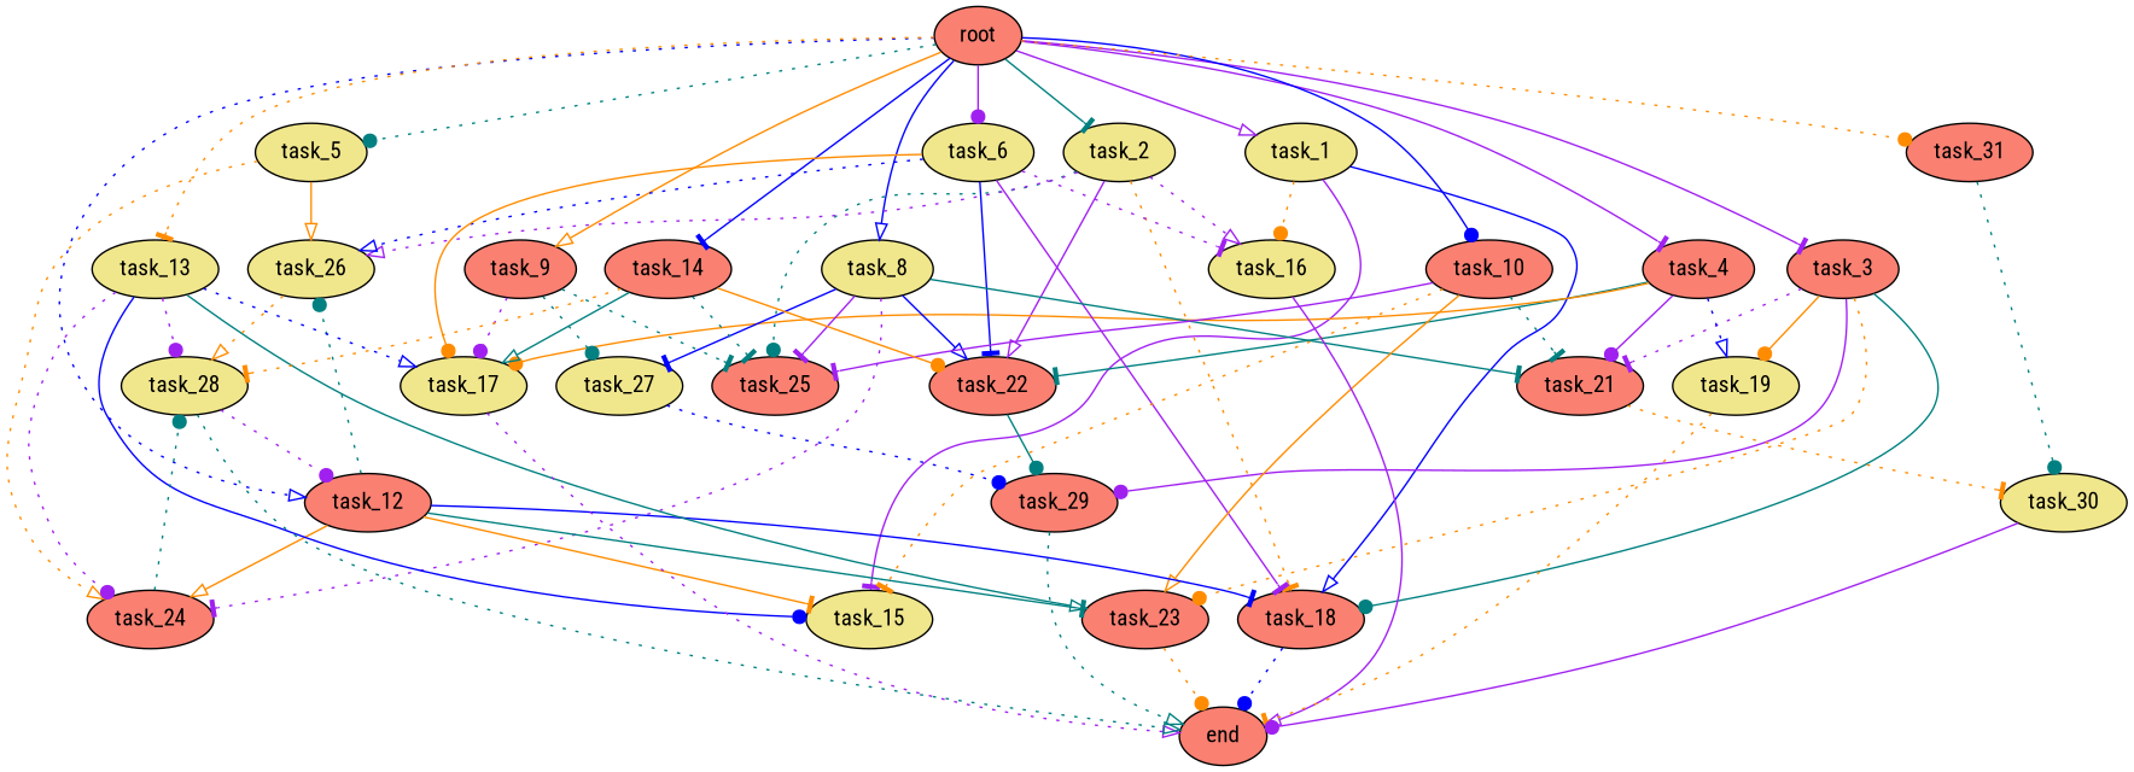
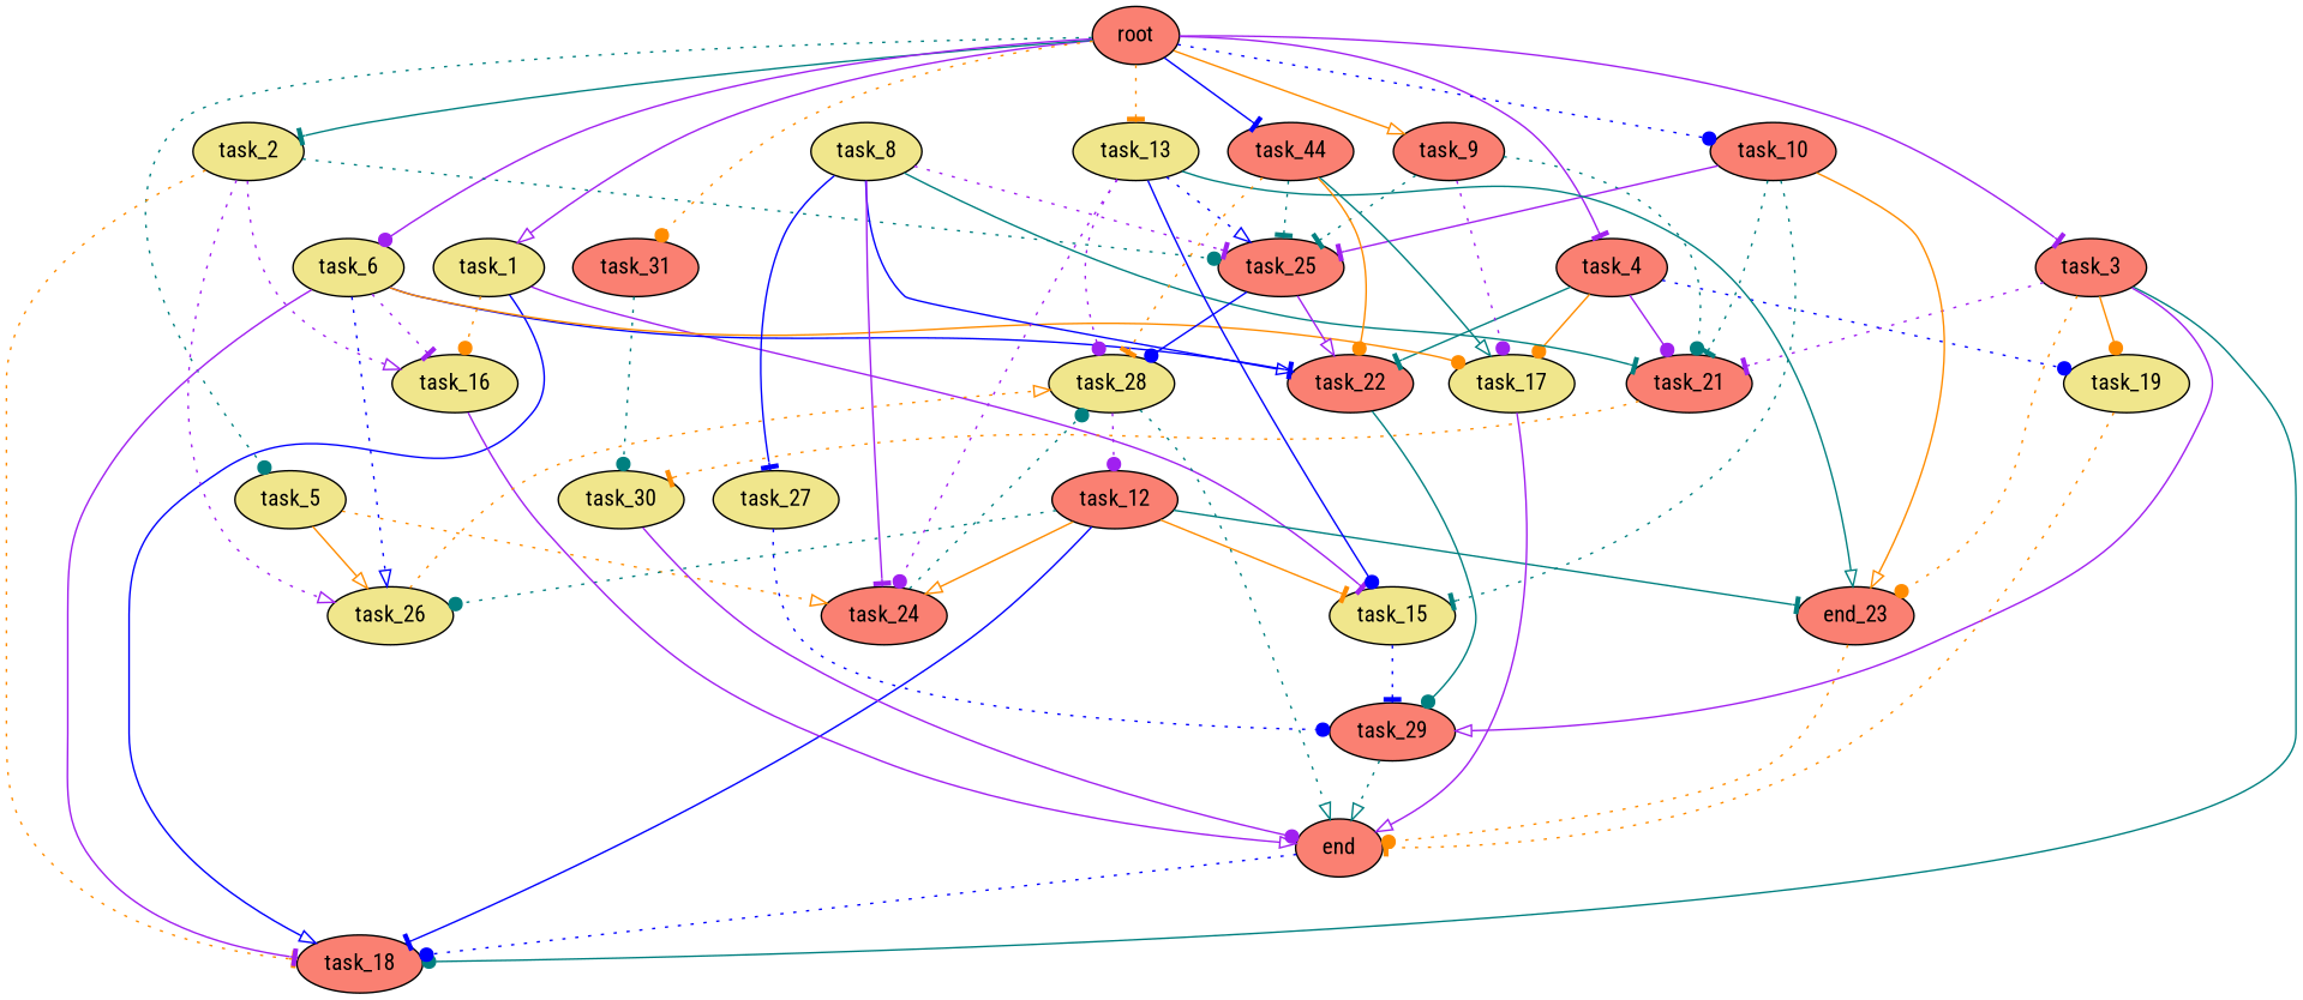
  digraph {
    fontname="Roboto Condensed"
    node [fillcolor=salmon fontname="Roboto Condensed" style=filled]
    edge [arrowhead=dot color=purple fontname="Roboto Condensed" style=solid]
    task_1 [fillcolor=khaki]
    root
    task_2 [fillcolor=khaki]
    task_3
    task_4
    task_5 [fillcolor=khaki]
    task_6 [fillcolor=khaki]
    task_8 [fillcolor=khaki]
    task_9
    task_10
    n11 [label=task_31]
    task_12
    task_13 [fillcolor=khaki]
-   task_14
+   task_14 [label=task_44]
    task_15 [fillcolor=khaki]
    task_16 [fillcolor=khaki]
    task_18
    task_22
    task_25
    task_26 [fillcolor=khaki]
    task_19 [fillcolor=khaki]
    task_21
-   task_23
+   task_23 [label=end_23]
    task_29
    task_17 [fillcolor=khaki]
    task_24
    task_27 [fillcolor=khaki]
    task_30 [fillcolor=khaki]
    task_28 [fillcolor=khaki]
    end
    task_1 -> task_15 [arrowhead=tee]
    task_1 -> task_16 [color=darkorange style=dotted]
    task_1 -> task_18 [arrowhead=onormal color=blue]
    root -> task_1 [arrowhead=onormal]
    root -> task_2 [arrowhead=tee color=teal]
    root -> task_3 [arrowhead=tee]
    root -> task_4 [arrowhead=tee]
    root -> task_5 [color=teal style=dotted]
    root -> task_6
-   root -> task_8 [arrowhead=onormal color=blue]
    root -> task_9 [arrowhead=onormal color=darkorange]
-   root -> task_10 [color=blue]
+   root -> task_10 [color=blue style=dotted]
    root -> n11 [color=darkorange style=dotted]
-   root -> task_12 [arrowhead=onormal color=blue style=dotted]
    root -> task_13 [arrowhead=tee color=darkorange style=dotted]
    root -> task_14 [arrowhead=tee color=blue]
    task_2 -> task_16 [arrowhead=onormal style=dotted]
    task_2 -> task_18 [arrowhead=tee color=darkorange style=dotted]
-   task_2 -> task_22 [arrowhead=onormal]
+   task_25 -> task_22 [arrowhead=onormal]
    task_2 -> task_25 [color=teal style=dotted]
    task_2 -> task_26 [arrowhead=onormal style=dotted]
    task_3 -> task_18 [color=teal]
    task_3 -> task_19 [color=darkorange]
    task_3 -> task_21 [arrowhead=tee style=dotted]
    task_3 -> task_23 [color=darkorange style=dotted]
-   task_3 -> task_29
+   task_3 -> task_29 [arrowhead=onormal]
    task_4 -> task_22 [arrowhead=tee color=teal]
-   task_4 -> task_19 [arrowhead=onormal color=blue style=dotted]
+   task_4 -> task_19 [color=blue style=dotted]
    task_4 -> task_21
    task_4 -> task_17 [color=darkorange]
    task_5 -> task_26 [arrowhead=onormal color=darkorange]
    task_5 -> task_24 [arrowhead=onormal color=darkorange style=dotted]
    task_6 -> task_16 [arrowhead=tee style=dotted]
    task_6 -> task_18 [arrowhead=tee]
    task_6 -> task_22 [arrowhead=tee color=blue]
    task_6 -> task_26 [arrowhead=onormal color=blue style=dotted]
    task_6 -> task_17 [color=darkorange]
    task_8 -> task_22 [arrowhead=onormal color=blue]
-   task_8 -> task_25 [arrowhead=tee]
+   task_8 -> task_25 [arrowhead=tee style=dotted]
    task_8 -> task_21 [arrowhead=tee color=teal]
-   task_8 -> task_24 [arrowhead=tee style=dotted]
+   task_8 -> task_24 [arrowhead=tee]
    task_8 -> task_27 [arrowhead=tee color=blue]
    task_9 -> task_25 [arrowhead=tee color=teal style=dotted]
-   task_9 -> task_27 [color=teal style=dotted]
+   task_9 -> task_21 [color=teal style=dotted]
    task_9 -> task_17 [style=dotted]
-   task_10 -> task_15 [arrowhead=tee color=darkorange style=dotted]
+   task_10 -> task_15 [arrowhead=tee color=teal style=dotted]
    task_10 -> task_25 [arrowhead=tee]
    task_10 -> task_21 [arrowhead=tee color=teal style=dotted]
    task_10 -> task_23 [arrowhead=onormal color=darkorange]
    n11 -> task_30 [color=teal style=dotted]
    task_12 -> task_15 [arrowhead=tee color=darkorange]
    task_12 -> task_18 [arrowhead=tee color=blue]
    task_12 -> task_26 [color=teal style=dotted]
    task_12 -> task_23 [arrowhead=tee color=teal]
    task_12 -> task_24 [arrowhead=onormal color=darkorange]
    task_13 -> task_15 [color=blue]
    task_13 -> task_23 [arrowhead=onormal color=teal]
-   task_13 -> task_17 [arrowhead=onormal color=blue style=dotted]
+   task_13 -> task_25 [arrowhead=onormal color=blue style=dotted]
    task_13 -> task_24 [style=dotted]
    task_13 -> task_28 [style=dotted]
    task_14 -> task_22 [color=darkorange]
    task_14 -> task_25 [arrowhead=tee color=teal style=dotted]
    task_14 -> task_17 [arrowhead=onormal color=teal]
    task_14 -> task_28 [arrowhead=tee color=darkorange style=dotted]
+   task_15 -> task_29 [arrowhead=tee color=blue style=dotted]
    task_16 -> end [arrowhead=onormal]
-   task_18 -> end [color=blue style=dotted]
+   end -> task_18 [color=blue style=dotted]
    task_22 -> task_29 [color=teal]
+   task_25 -> task_28 [color=blue]
    task_26 -> task_28 [arrowhead=onormal color=darkorange style=dotted]
    task_19 -> end [arrowhead=tee color=darkorange style=dotted]
    task_21 -> task_30 [arrowhead=tee color=darkorange style=dotted]
    task_23 -> end [color=darkorange style=dotted]
    task_29 -> end [arrowhead=onormal color=teal style=dotted]
-   task_17 -> end [arrowhead=onormal style=dotted]
+   task_17 -> end [arrowhead=onormal]
    task_24 -> task_28 [color=teal style=dotted]
    task_27 -> task_29 [color=blue style=dotted]
    task_30 -> end
    task_28 -> task_12 [style=dotted]
    task_28 -> end [arrowhead=onormal color=teal style=dotted]
  }
